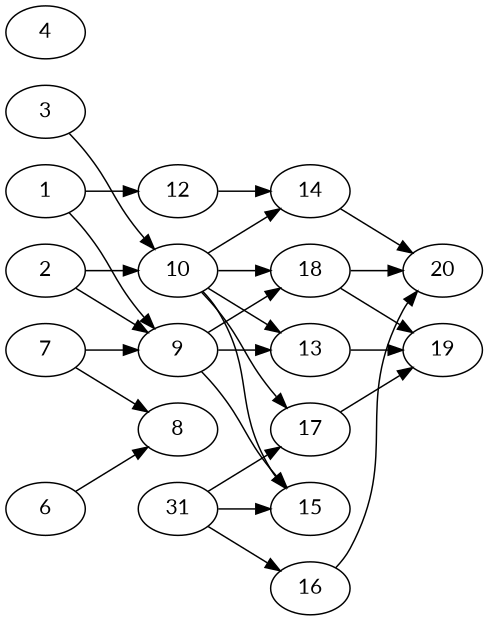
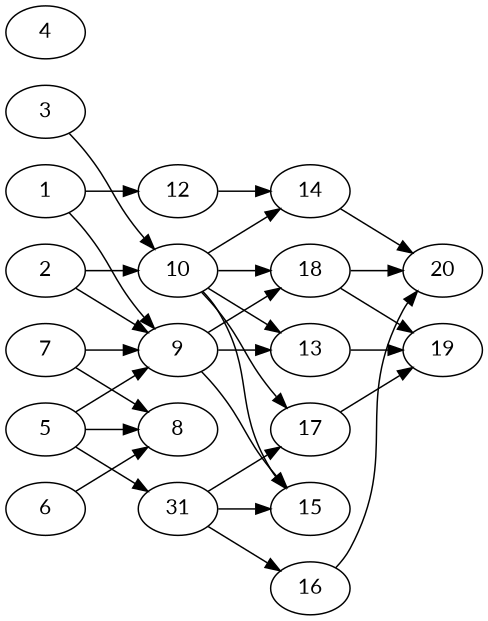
  digraph {
    fontname=Lato
    rankdir=LR
    node [alpha=0.10 fontname=Lato]
    edge [fontname=Lato]
    1 [alpha=0.03 expect_size=41729024]
    9 [expect_size=35710976]
    12 [alpha=0.18 expect_size=41292800]
    13 [alpha=0.05 expect_size=13108224]
    15 [alpha=0.09 expect_size=19272704]
    18 [alpha=0.17 expect_size=8891392]
    10 [alpha=0.17 expect_size=7084032]
    14 [alpha=0.00 expect_size=52035584]
    17 [alpha=0.15 expect_size=36322304]
    19 [alpha=0.13 expect_size=33079296]
    20 [alpha=0.11 expect_size=9007104]
    2 [alpha=0.08 expect_size=39268352]
    3 [alpha=0.16 expect_size=6823936]
    4 [alpha=0.06 expect_size=8347648]
+   5 [alpha=0.12 expect_size=26399744]
    8 [expect_size=33475584]
    n17 [alpha=0.14 expect_size=35194880 label=31]
    16 [alpha=0.04 expect_size=46467072]
    6 [alpha=0.16 expect_size=15496192]
    7 [alpha=0.08 expect_size=32949248]
    1 -> 9
    1 -> 12
    9 -> 13
    9 -> 15
    9 -> 18
    12 -> 14
    13 -> 19
    18 -> 19
    18 -> 20
    10 -> 13
    10 -> 15
    10 -> 18
    10 -> 14
    10 -> 17
    14 -> 20
    17 -> 19
    2 -> 9
    2 -> 10
    3 -> 10
+   5 -> 9
+   5 -> 8
+   5 -> n17
    n17 -> 15
    n17 -> 17
    n17 -> 16
    16 -> 20
    6 -> 8
    7 -> 9
    7 -> 8
  }
